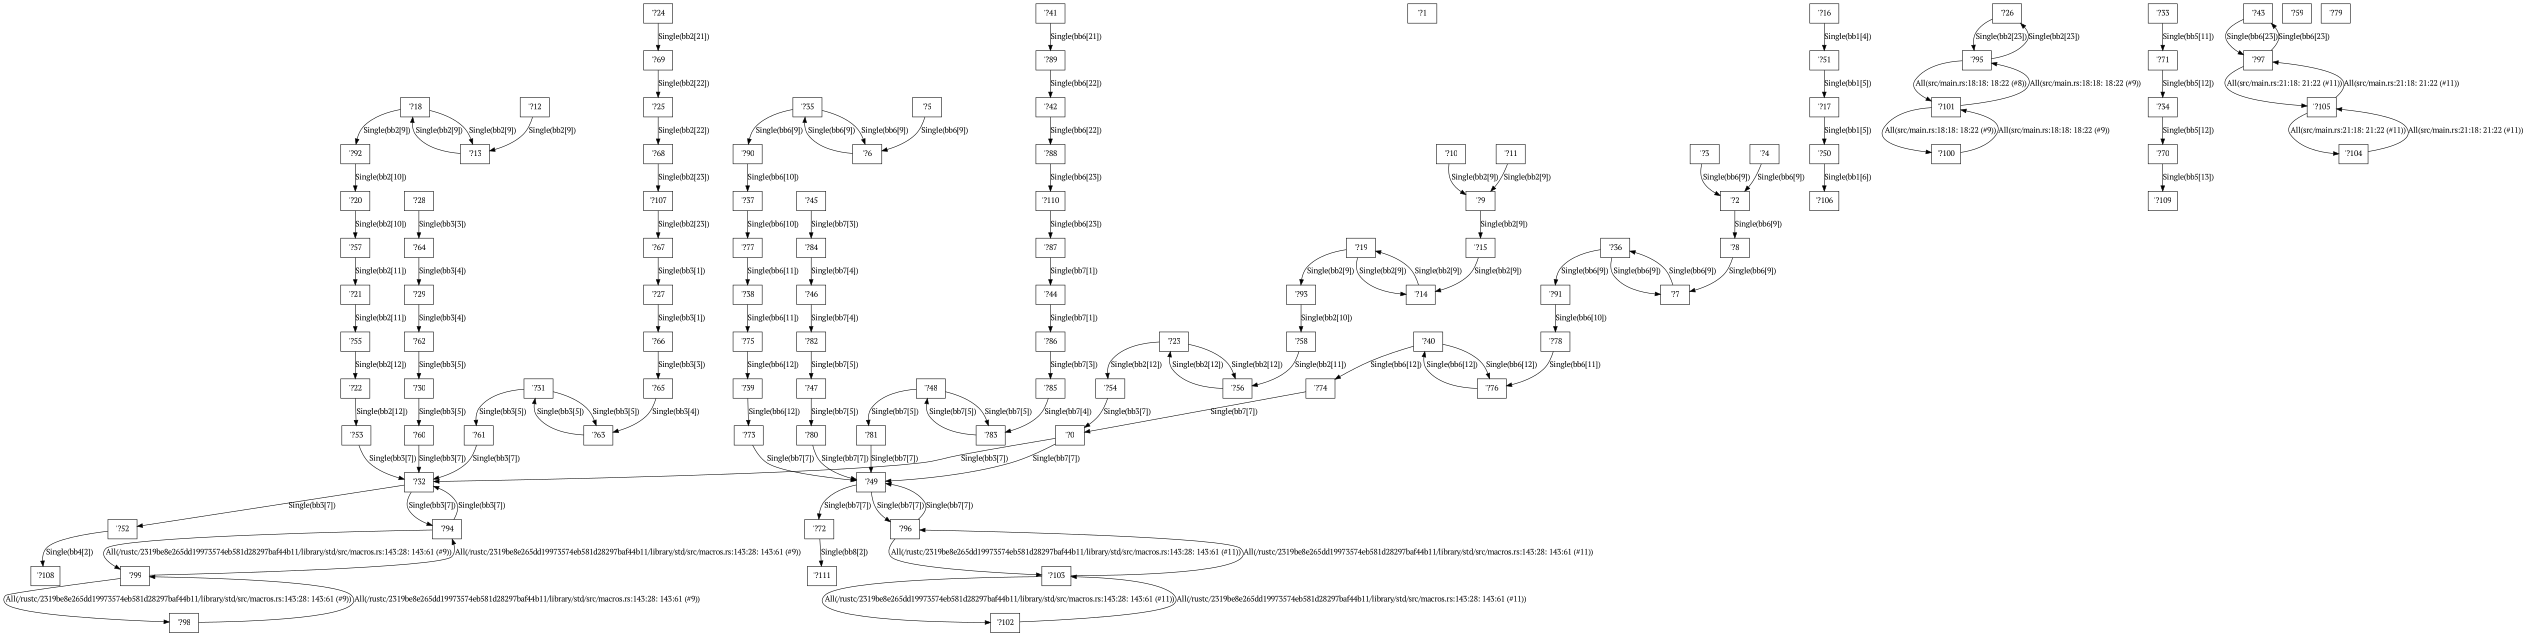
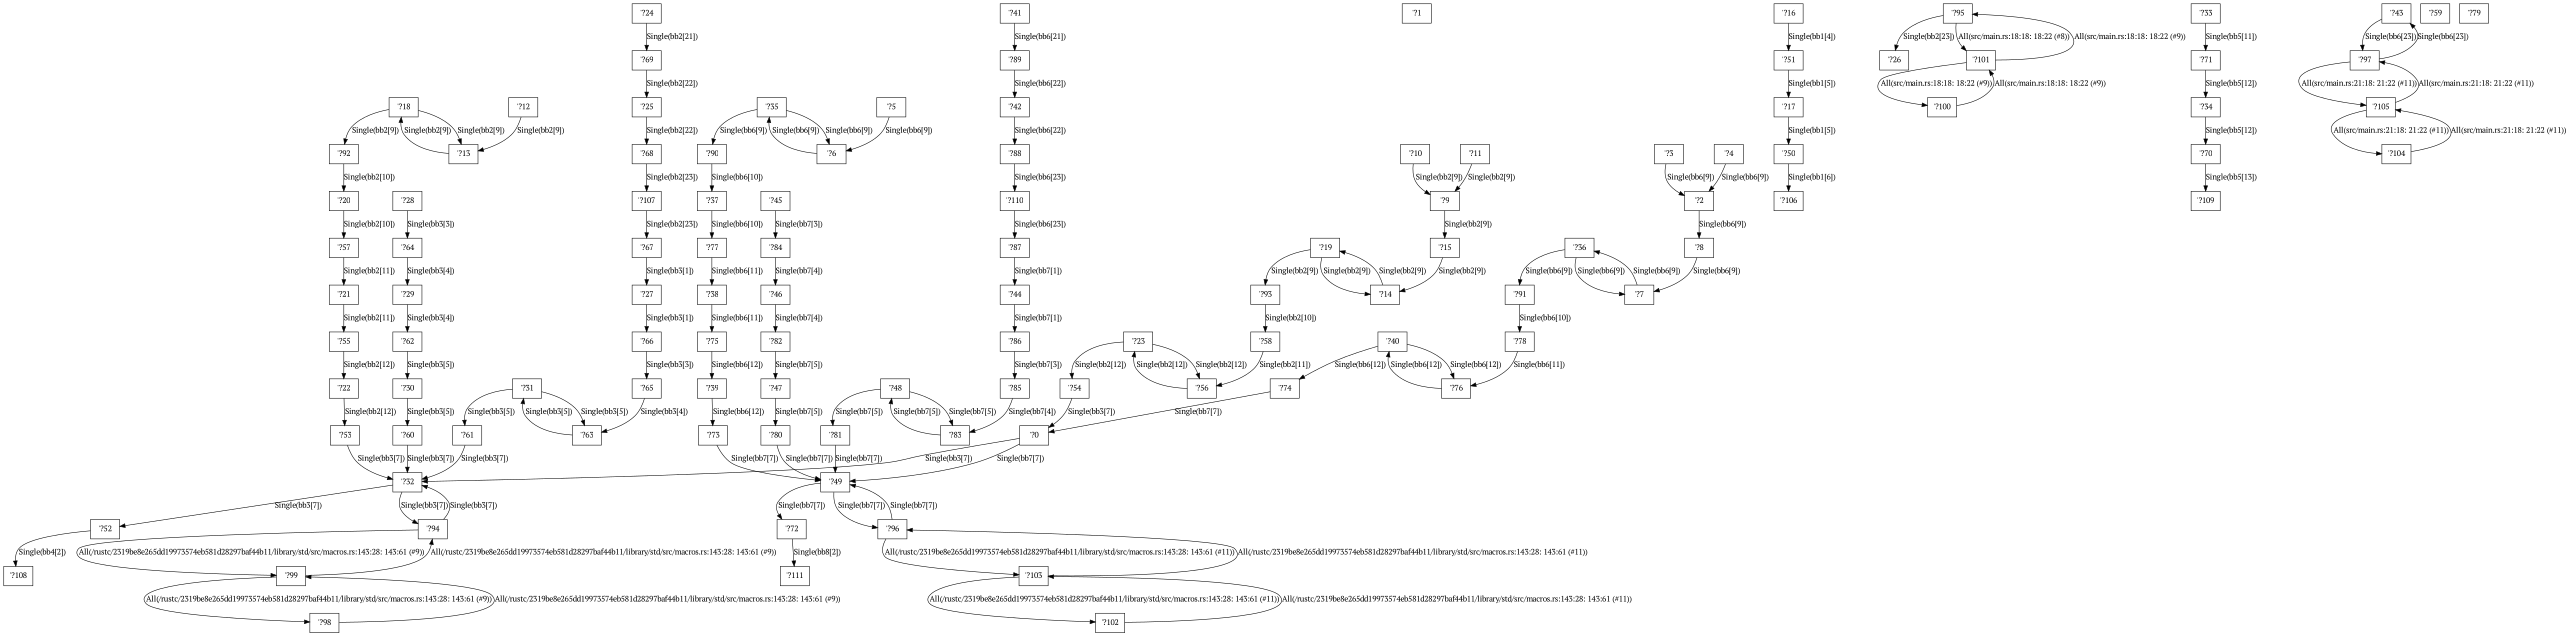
  digraph {
    fontname="PT Serif"
    node [fontname="PT Serif" shape=box]
    edge [fontname="PT Serif"]
    n1 [label="\'?0"]
    n2 [label="\'?32"]
    n3 [label="\'?49"]
    n4 [label="\'?52"]
    n5 [label="\'?94"]
    n6 [label="\'?72"]
    n7 [label="\'?96"]
    n8 [label="\'?1"]
    n9 [label="\'?2"]
    n10 [label="\'?8"]
    n11 [label="\'?7"]
    n12 [label="\'?3"]
    n13 [label="\'?4"]
    n14 [label="\'?5"]
    n15 [label="\'?6"]
    n16 [label="\'?35"]
    n17 [label="\'?90"]
    n18 [label="\'?36"]
    n19 [label="\'?91"]
    n20 [label="\'?9"]
    n21 [label="\'?15"]
    n22 [label="\'?14"]
    n23 [label="\'?10"]
    n24 [label="\'?11"]
    n25 [label="\'?12"]
    n26 [label="\'?13"]
    n27 [label="\'?18"]
    n28 [label="\'?92"]
    n29 [label="\'?19"]
    n30 [label="\'?93"]
    n31 [label="\'?16"]
    n32 [label="\'?51"]
    n33 [label="\'?17"]
    n34 [label="\'?50"]
    n35 [label="\'?106"]
    n36 [label="\'?20"]
    n37 [label="\'?58"]
    n38 [label="\'?57"]
    n39 [label="\'?21"]
    n40 [label="\'?55"]
    n41 [label="\'?22"]
    n42 [label="\'?53"]
    n43 [label="\'?23"]
    n44 [label="\'?54"]
    n45 [label="\'?56"]
    n46 [label="\'?24"]
    n47 [label="\'?69"]
    n48 [label="\'?25"]
    n49 [label="\'?68"]
    n50 [label="\'?107"]
    n51 [label="\'?26"]
    n52 [label="\'?95"]
    n53 [label="\'?101"]
    n54 [label="\'?27"]
    n55 [label="\'?66"]
    n56 [label="\'?65"]
    n57 [label="\'?28"]
    n58 [label="\'?64"]
    n59 [label="\'?29"]
    n60 [label="\'?62"]
    n61 [label="\'?30"]
    n62 [label="\'?60"]
    n63 [label="\'?31"]
    n64 [label="\'?61"]
    n65 [label="\'?63"]
    n66 [label="\'?108"]
    n67 [label="\'?99"]
    n68 [label="\'?33"]
    n69 [label="\'?71"]
    n70 [label="\'?34"]
    n71 [label="\'?70"]
    n72 [label="\'?109"]
    n73 [label="\'?37"]
    n74 [label="\'?78"]
    n75 [label="\'?77"]
    n76 [label="\'?38"]
    n77 [label="\'?75"]
    n78 [label="\'?39"]
    n79 [label="\'?73"]
    n80 [label="\'?40"]
    n81 [label="\'?74"]
    n82 [label="\'?76"]
    n83 [label="\'?41"]
    n84 [label="\'?89"]
    n85 [label="\'?42"]
    n86 [label="\'?88"]
    n87 [label="\'?110"]
    n88 [label="\'?43"]
    n89 [label="\'?97"]
    n90 [label="\'?105"]
    n91 [label="\'?44"]
    n92 [label="\'?86"]
    n93 [label="\'?85"]
    n94 [label="\'?45"]
    n95 [label="\'?84"]
    n96 [label="\'?46"]
    n97 [label="\'?82"]
    n98 [label="\'?47"]
    n99 [label="\'?80"]
    n100 [label="\'?48"]
    n101 [label="\'?81"]
    n102 [label="\'?83"]
    n103 [label="\'?111"]
    n104 [label="\'?103"]
    n105 [label="\'?59"]
    n106 [label="\'?67"]
    n107 [label="\'?79"]
    n108 [label="\'?87"]
    n109 [label="\'?98"]
    n110 [label="\'?100"]
    n111 [label="\'?102"]
    n112 [label="\'?104"]
    n1 -> n2 [label="Single(bb3[7])"]
    n1 -> n3 [label="Single(bb7[7])"]
    n2 -> n4 [label="Single(bb3[7])"]
    n2 -> n5 [label="Single(bb3[7])"]
    n3 -> n6 [label="Single(bb7[7])"]
    n3 -> n7 [label="Single(bb7[7])"]
    n4 -> n66 [label="Single(bb4[2])"]
    n5 -> n2 [label="Single(bb3[7])"]
    n5 -> n67 [label="All(/rustc/2319be8e265dd19973574eb581d28297baf44b11/library/std/src/macros.rs:143:28: 143:61 (#9))"]
    n6 -> n103 [label="Single(bb8[2])"]
    n7 -> n3 [label="Single(bb7[7])"]
    n7 -> n104 [label="All(/rustc/2319be8e265dd19973574eb581d28297baf44b11/library/std/src/macros.rs:143:28: 143:61 (#11))"]
    n9 -> n10 [label="Single(bb6[9])"]
    n10 -> n11 [label="Single(bb6[9])"]
    n11 -> n18 [label="Single(bb6[9])"]
    n12 -> n9 [label="Single(bb6[9])"]
    n13 -> n9 [label="Single(bb6[9])"]
    n14 -> n15 [label="Single(bb6[9])"]
    n15 -> n16 [label="Single(bb6[9])"]
    n16 -> n15 [label="Single(bb6[9])"]
    n16 -> n17 [label="Single(bb6[9])"]
    n17 -> n73 [label="Single(bb6[10])"]
    n18 -> n11 [label="Single(bb6[9])"]
    n18 -> n19 [label="Single(bb6[9])"]
    n19 -> n74 [label="Single(bb6[10])"]
    n20 -> n21 [label="Single(bb2[9])"]
    n21 -> n22 [label="Single(bb2[9])"]
    n22 -> n29 [label="Single(bb2[9])"]
    n23 -> n20 [label="Single(bb2[9])"]
    n24 -> n20 [label="Single(bb2[9])"]
    n25 -> n26 [label="Single(bb2[9])"]
    n26 -> n27 [label="Single(bb2[9])"]
    n27 -> n26 [label="Single(bb2[9])"]
    n27 -> n28 [label="Single(bb2[9])"]
    n28 -> n36 [label="Single(bb2[10])"]
    n29 -> n22 [label="Single(bb2[9])"]
    n29 -> n30 [label="Single(bb2[9])"]
    n30 -> n37 [label="Single(bb2[10])"]
    n31 -> n32 [label="Single(bb1[4])"]
    n32 -> n33 [label="Single(bb1[5])"]
    n33 -> n34 [label="Single(bb1[5])"]
    n34 -> n35 [label="Single(bb1[6])"]
    n36 -> n38 [label="Single(bb2[10])"]
    n37 -> n45 [label="Single(bb2[11])"]
    n38 -> n39 [label="Single(bb2[11])"]
    n39 -> n40 [label="Single(bb2[11])"]
    n40 -> n41 [label="Single(bb2[12])"]
    n41 -> n42 [label="Single(bb2[12])"]
    n42 -> n2 [label="Single(bb3[7])"]
    n43 -> n44 [label="Single(bb2[12])"]
    n43 -> n45 [label="Single(bb2[12])"]
    n44 -> n1 [label="Single(bb3[7])"]
    n45 -> n43 [label="Single(bb2[12])"]
    n46 -> n47 [label="Single(bb2[21])"]
    n47 -> n48 [label="Single(bb2[22])"]
    n48 -> n49 [label="Single(bb2[22])"]
    n49 -> n50 [label="Single(bb2[23])"]
    n50 -> n106 [label="Single(bb2[23])"]
-   n51 -> n52 [label="Single(bb2[23])"]
    n52 -> n51 [label="Single(bb2[23])"]
    n52 -> n53 [label="All(src/main.rs:18:18: 18:22 (#8))"]
    n53 -> n52 [label="All(src/main.rs:18:18: 18:22 (#9))"]
    n53 -> n110 [label="All(src/main.rs:18:18: 18:22 (#9))"]
    n54 -> n55 [label="Single(bb3[1])"]
    n55 -> n56 [label="Single(bb3[3])"]
    n56 -> n65 [label="Single(bb3[4])"]
    n57 -> n58 [label="Single(bb3[3])"]
    n58 -> n59 [label="Single(bb3[4])"]
    n59 -> n60 [label="Single(bb3[4])"]
    n60 -> n61 [label="Single(bb3[5])"]
    n61 -> n62 [label="Single(bb3[5])"]
    n62 -> n2 [label="Single(bb3[7])"]
    n63 -> n64 [label="Single(bb3[5])"]
    n63 -> n65 [label="Single(bb3[5])"]
    n64 -> n2 [label="Single(bb3[7])"]
    n65 -> n63 [label="Single(bb3[5])"]
    n67 -> n5 [label="All(/rustc/2319be8e265dd19973574eb581d28297baf44b11/library/std/src/macros.rs:143:28: 143:61 (#9))"]
    n67 -> n109 [label="All(/rustc/2319be8e265dd19973574eb581d28297baf44b11/library/std/src/macros.rs:143:28: 143:61 (#9))"]
    n68 -> n69 [label="Single(bb5[11])"]
    n69 -> n70 [label="Single(bb5[12])"]
    n70 -> n71 [label="Single(bb5[12])"]
    n71 -> n72 [label="Single(bb5[13])"]
    n73 -> n75 [label="Single(bb6[10])"]
    n74 -> n82 [label="Single(bb6[11])"]
    n75 -> n76 [label="Single(bb6[11])"]
    n76 -> n77 [label="Single(bb6[11])"]
    n77 -> n78 [label="Single(bb6[12])"]
    n78 -> n79 [label="Single(bb6[12])"]
    n79 -> n3 [label="Single(bb7[7])"]
    n80 -> n81 [label="Single(bb6[12])"]
    n80 -> n82 [label="Single(bb6[12])"]
    n81 -> n1 [label="Single(bb7[7])"]
    n82 -> n80 [label="Single(bb6[12])"]
    n83 -> n84 [label="Single(bb6[21])"]
    n84 -> n85 [label="Single(bb6[22])"]
    n85 -> n86 [label="Single(bb6[22])"]
    n86 -> n87 [label="Single(bb6[23])"]
    n87 -> n108 [label="Single(bb6[23])"]
    n88 -> n89 [label="Single(bb6[23])"]
    n89 -> n88 [label="Single(bb6[23])"]
    n89 -> n90 [label="All(src/main.rs:21:18: 21:22 (#11))"]
    n90 -> n89 [label="All(src/main.rs:21:18: 21:22 (#11))"]
    n90 -> n112 [label="All(src/main.rs:21:18: 21:22 (#11))"]
    n91 -> n92 [label="Single(bb7[1])"]
    n92 -> n93 [label="Single(bb7[3])"]
    n93 -> n102 [label="Single(bb7[4])"]
    n94 -> n95 [label="Single(bb7[3])"]
    n95 -> n96 [label="Single(bb7[4])"]
    n96 -> n97 [label="Single(bb7[4])"]
    n97 -> n98 [label="Single(bb7[5])"]
    n98 -> n99 [label="Single(bb7[5])"]
    n99 -> n3 [label="Single(bb7[7])"]
    n100 -> n101 [label="Single(bb7[5])"]
    n100 -> n102 [label="Single(bb7[5])"]
    n101 -> n3 [label="Single(bb7[7])"]
    n102 -> n100 [label="Single(bb7[5])"]
    n104 -> n7 [label="All(/rustc/2319be8e265dd19973574eb581d28297baf44b11/library/std/src/macros.rs:143:28: 143:61 (#11))"]
    n104 -> n111 [label="All(/rustc/2319be8e265dd19973574eb581d28297baf44b11/library/std/src/macros.rs:143:28: 143:61 (#11))"]
    n106 -> n54 [label="Single(bb3[1])"]
    n108 -> n91 [label="Single(bb7[1])"]
    n109 -> n67 [label="All(/rustc/2319be8e265dd19973574eb581d28297baf44b11/library/std/src/macros.rs:143:28: 143:61 (#9))"]
    n110 -> n53 [label="All(src/main.rs:18:18: 18:22 (#9))"]
    n111 -> n104 [label="All(/rustc/2319be8e265dd19973574eb581d28297baf44b11/library/std/src/macros.rs:143:28: 143:61 (#11))"]
    n112 -> n90 [label="All(src/main.rs:21:18: 21:22 (#11))"]
  }
